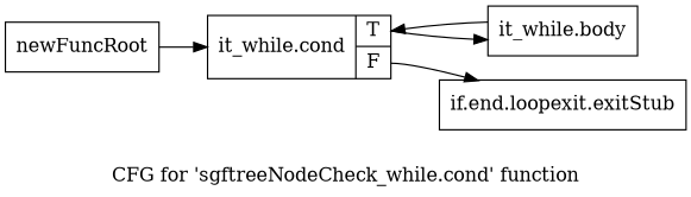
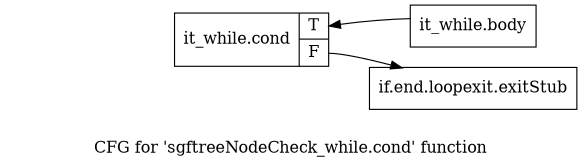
  digraph {
    label="CFG for 'sgftreeNodeCheck_while.cond' function"
    rankdir=LR
    node [shape=record]
-   n1 [label="{newFuncRoot}"]
    n2 [label="{it_while.cond|{<s0>T|<s1>F}}"]
    n3 [label="{if.end.loopexit.exitStub}"]
    n4 [label="{it_while.body}"]
-   n1 -> n2
    n2 -> n3 [tailport=s1]
-   n2 -> n4 [tailport=s0]
    n4 -> n2
  }
